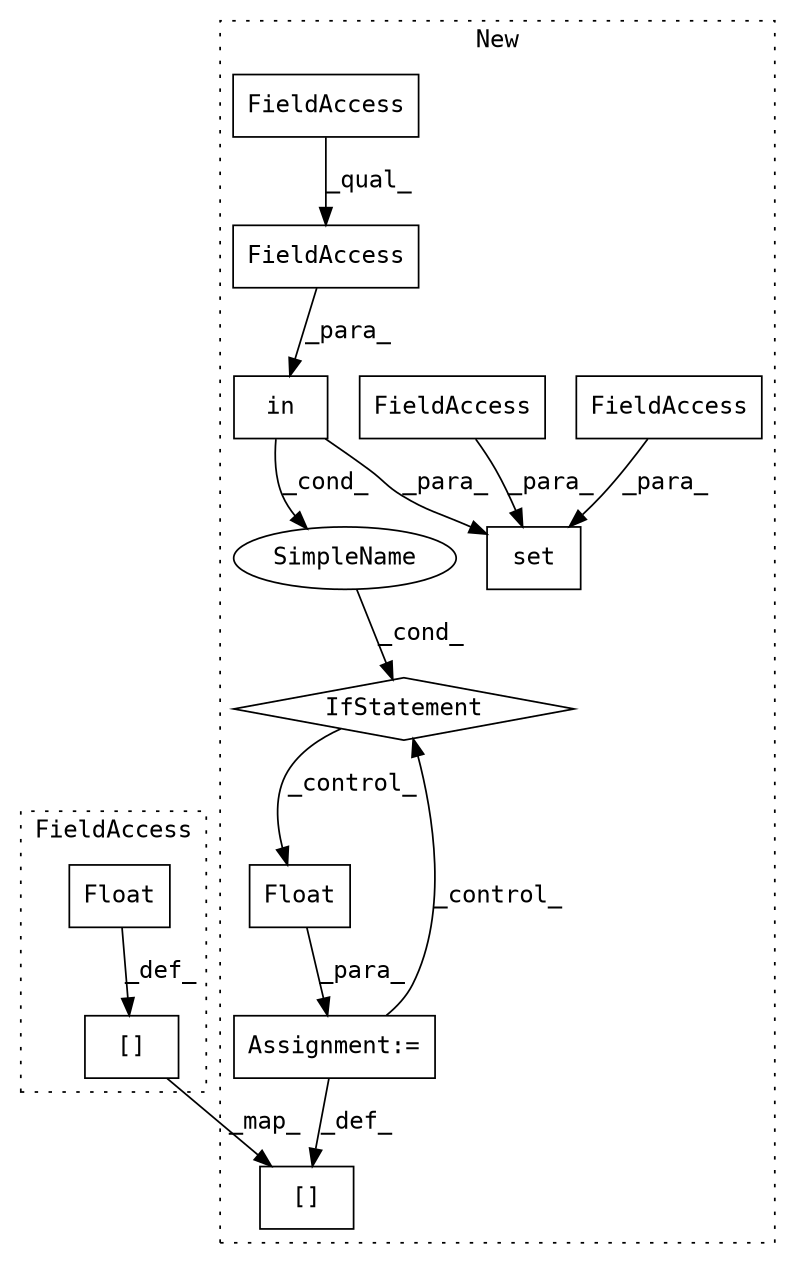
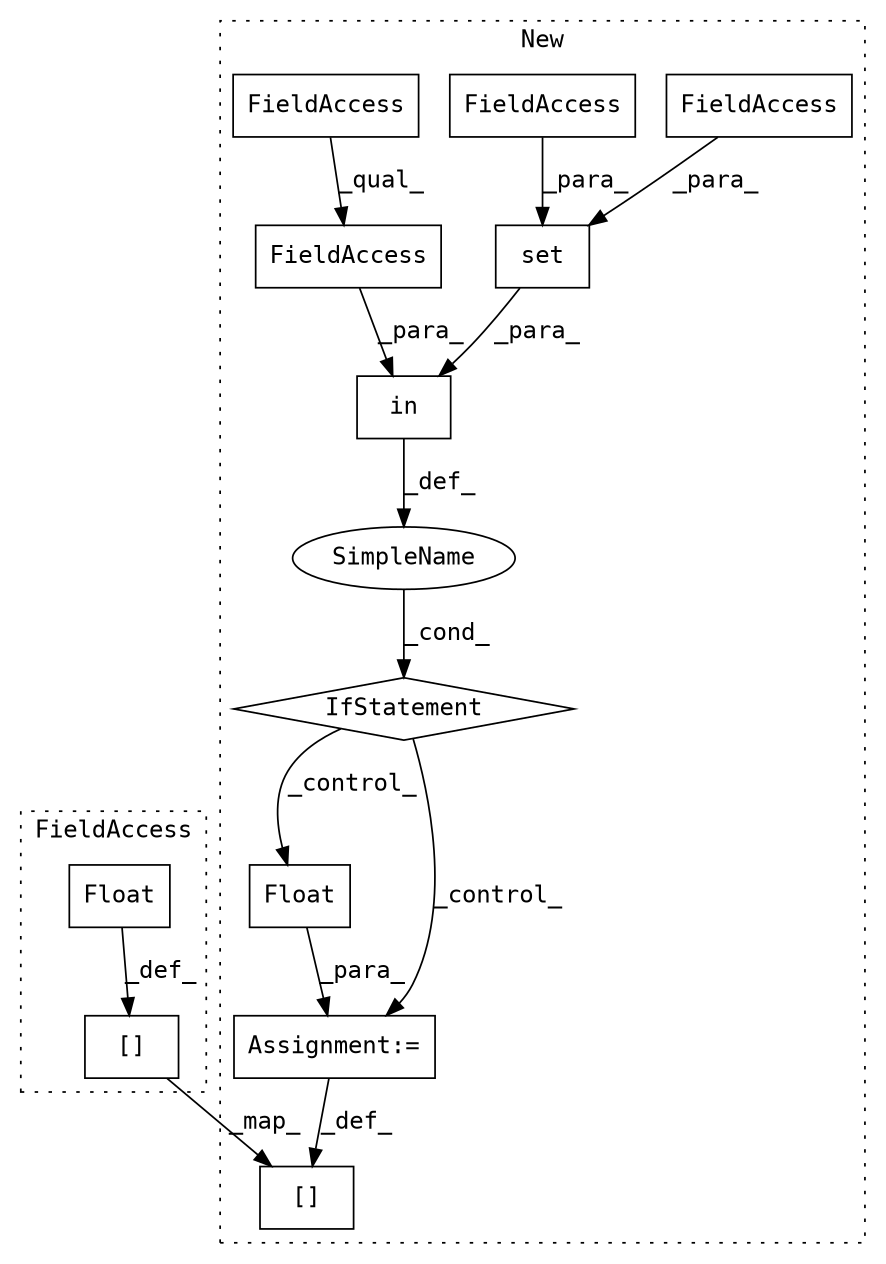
  digraph {
    fontname="DejaVu Sans Mono"
    node [a=22 fontname="DejaVu Sans Mono" l=7 s=2711 shape=box]
    edge [fontname="DejaVu Sans Mono"]
    n1 [a=32 label=Float s=2690]
    n2 [a=2 l="6,1" label="[]" s="2796,2811"]
    n3 [a=32 l="4,1" label=set s="2727,2759"]
    n4 [l=13 label=FieldAccess s=2731]
    n5 [l=14 label=FieldAccess s=2745]
    n6 [a=25 l="12,2" label=IfStatement s="2699,2760" shape=diamond]
    n7 [a=105 l=49 label=in]
    n8 [a=42 label=SimpleName shape=ellipse l="" s=""]
    n9 [a=32 label=Float s=2798]
    n10 [l=12 label=FieldAccess]
    n11 [a=7 l=1 label="Assignment:=" s=2785]
    n12 [a=2 l="6,1" label="[]" s="2914,2929"]
    n13 [l=6 label=FieldAccess]
    subgraph cluster_1 {
      label=FieldAccess
      style=dotted
      n1
      n2
    }
    subgraph cluster_2 {
      label=New
      style=dotted
      n3
      n4
      n5
      n6
      n7
      n8
      n9
      n10
      n11
      n12
      n13
    }
    n1 -> n2 [label=_def_]
    n2 -> n12 [label=_map_]
-   n7 -> n3 [label=_para_]
+   n3 -> n7 [label=_para_]
    n4 -> n3 [label=_para_]
    n5 -> n3 [label=_para_]
    n6 -> n9 [label=_control_]
-   n11 -> n6 [label=_control_]
-   n7 -> n8 [label=_cond_]
+   n6 -> n11 [label=_control_]
+   n7 -> n8 [label=_def_]
    n8 -> n6 [label=_cond_]
    n9 -> n11 [label=_para_]
    n10 -> n7 [label=_para_]
    n11 -> n12 [label=_def_]
    n13 -> n10 [label=_qual_]
  }
